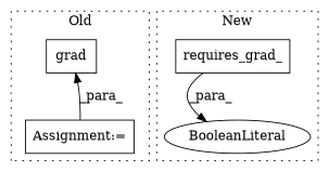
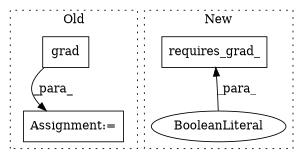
  digraph {
    node [a=32 shape=box]
    n1 [l=6 label=grad s=9659]
    n2 [a=7 l=1 label="Assignment:=" s=9632]
    n3 [l="15,1" label=requires_grad_ s="8870,8889"]
    n4 [a=9 l=4 label=BooleanLiteral s=8885 shape=ellipse]
    subgraph cluster_1 {
      label=Old
      style=dotted
      n1
      n2
    }
    subgraph cluster_2 {
      label=New
      style=dotted
      n3
      n4
    }
-   n2 -> n1 [label=_para_]
-   n3 -> n4 [label=_para_]
+   n1 -> n2 [label=_para_]
+   n4 -> n3 [label=_para_]
  }
